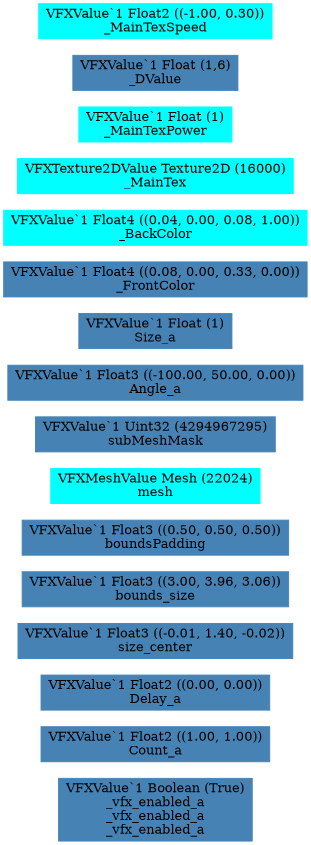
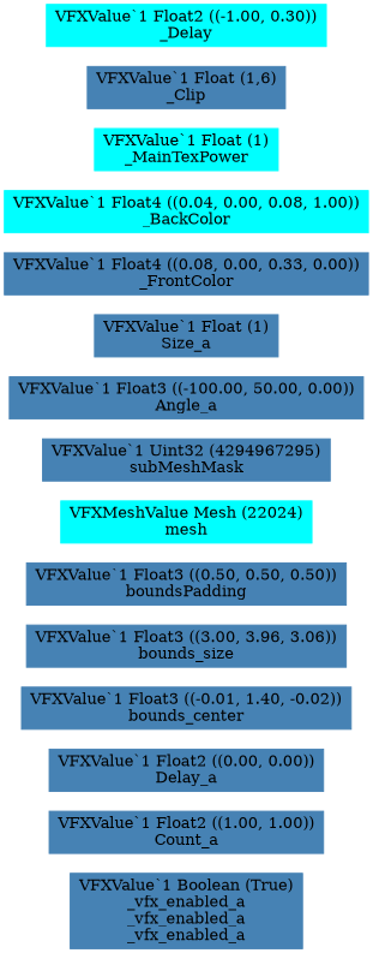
  digraph {
    rankdir=LR
    node [color=steelblue shape=box style=filled]
    n1 [label="VFXValue`1 Boolean (True)\n_vfx_enabled_a\n_vfx_enabled_a\n_vfx_enabled_a"]
    n2 [label="VFXValue`1 Float2 ((1.00, 1.00))\nCount_a"]
    n3 [label="VFXValue`1 Float2 ((0.00, 0.00))\nDelay_a"]
-   n4 [label="VFXValue`1 Float3 ((-0.01, 1.40, -0.02))\nsize_center"]
+   n4 [label="VFXValue`1 Float3 ((-0.01, 1.40, -0.02))\nbounds_center"]
    n5 [label="VFXValue`1 Float3 ((3.00, 3.96, 3.06))\nbounds_size"]
    n6 [label="VFXValue`1 Float3 ((0.50, 0.50, 0.50))\nboundsPadding"]
    n7 [color=cyan label="VFXMeshValue Mesh (22024)\nmesh"]
    n8 [label="VFXValue`1 Uint32 (4294967295)\nsubMeshMask"]
    n9 [label="VFXValue`1 Float3 ((-100.00, 50.00, 0.00))\nAngle_a"]
    n10 [label="VFXValue`1 Float (1)\nSize_a"]
    n11 [label="VFXValue`1 Float4 ((0.08, 0.00, 0.33, 0.00))\n_FrontColor"]
    n12 [color=cyan label="VFXValue`1 Float4 ((0.04, 0.00, 0.08, 1.00))\n_BackColor"]
-   n13 [color=cyan label="VFXTexture2DValue Texture2D (16000)\n_MainTex"]
    n14 [color=cyan label="VFXValue`1 Float (1)\n_MainTexPower"]
-   n15 [label="VFXValue`1 Float (1,6)\n_DValue"]
-   n16 [color=cyan label="VFXValue`1 Float2 ((-1.00, 0.30))\n_MainTexSpeed"]
+   n15 [label="VFXValue`1 Float (1,6)\n_Clip"]
+   n16 [color=cyan label="VFXValue`1 Float2 ((-1.00, 0.30))\n_Delay"]
  }
